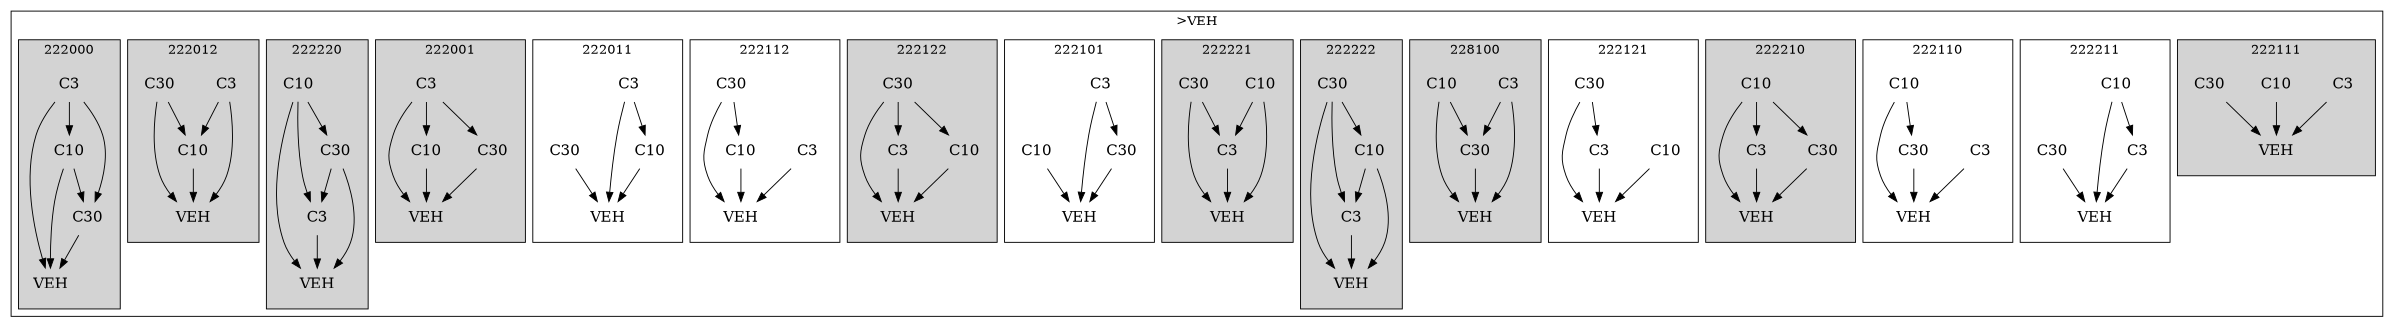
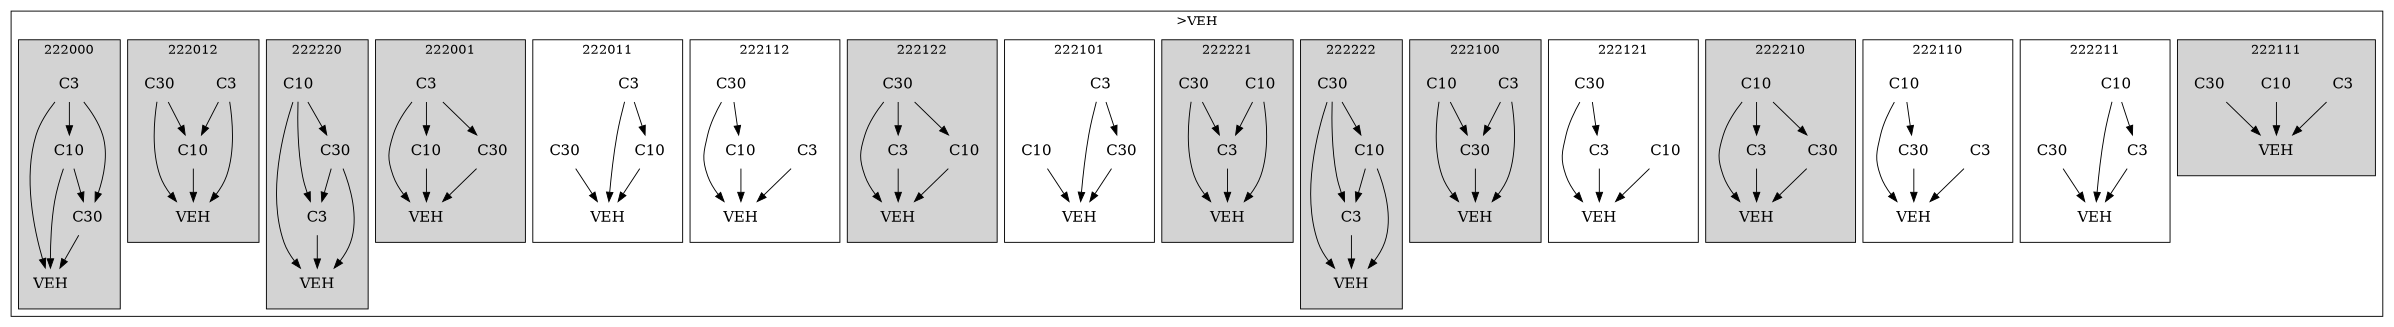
  strict digraph {
    compound=false
    labelloc=t
    node [fontsize=16 shape=plaintext]
    n1 [label=VEH]
    n2 [label=C3]
    n3 [label=C10]
    n4 [label=C30]
    n5 [label=VEH]
    n6 [label=C3]
    n7 [label=C10]
    n8 [label=C30]
    n9 [label=VEH]
    n10 [label=C3]
    n11 [label=C10]
    n12 [label=C30]
    n13 [label=VEH]
    n14 [label=C3]
    n15 [label=C10]
    n16 [label=C30]
    n17 [label=VEH]
    n18 [label=C3]
    n19 [label=C10]
    n20 [label=C30]
    n21 [label=VEH]
    n22 [label=C3]
    n23 [label=C30]
    n24 [label=C10]
    n25 [label=VEH]
    n26 [label=C3]
    n27 [label=C10]
    n28 [label=C30]
    n29 [label=VEH]
    n30 [label=C3]
    n31 [label=C10]
    n32 [label=C30]
    n33 [label=VEH]
    n34 [label=C3]
    n35 [label=C30]
    n36 [label=C10]
    n37 [label=VEH]
    n38 [label=C3]
    n39 [label=C10]
    n40 [label=C30]
    n41 [label=VEH]
    n42 [label=C3]
    n43 [label=C10]
    n44 [label=C30]
    n45 [label=VEH]
    n46 [label=C3]
    n47 [label=C10]
    n48 [label=C30]
    n49 [label=VEH]
    n50 [label=C3]
    n51 [label=C10]
    n52 [label=C30]
    n53 [label=VEH]
    n54 [label=C3]
    n55 [label=C10]
    n56 [label=C30]
    n57 [label=VEH]
    n58 [label=C3]
    n59 [label=C10]
    n60 [label=C30]
    n61 [label=VEH]
    n62 [label=C3]
    n63 [label=C10]
    n64 [label=C30]
    subgraph cluster_1 {
      label=">VEH"
      subgraph cluster_2 {
        label=222111
        style=filled
        n1
        n2
        n3
        n4
      }
      subgraph cluster_3 {
        label=222211
        n5
        n6
        n7
        n8
      }
      subgraph cluster_4 {
        label=222110
        n9
        n10
        n11
        n12
      }
      subgraph cluster_5 {
        label=222210
        style=filled
        n13
        n14
        n15
        n16
      }
      subgraph cluster_6 {
        label=222121
        n17
        n18
        n19
        n20
      }
      subgraph cluster_7 {
-       label=228100
+       label=222100
        style=filled
        n21
        n22
        n23
        n24
      }
      subgraph cluster_8 {
        label=222222
        style=filled
        n25
        n26
        n27
        n28
      }
      subgraph cluster_9 {
        label=222221
        style=filled
        n29
        n30
        n31
        n32
      }
      subgraph cluster_10 {
        label=222101
        n33
        n34
        n35
        n36
      }
      subgraph cluster_11 {
        label=222122
        style=filled
        n37
        n38
        n39
        n40
      }
      subgraph cluster_12 {
        label=222112
        n41
        n42
        n43
        n44
      }
      subgraph cluster_13 {
        label=222011
        n45
        n46
        n47
        n48
      }
      subgraph cluster_14 {
        label=222001
        style=filled
        n49
        n50
        n51
        n52
      }
      subgraph cluster_15 {
        label=222220
        style=filled
        n53
        n54
        n55
        n56
      }
      subgraph cluster_16 {
        label=222012
        style=filled
        n57
        n58
        n59
        n60
      }
      subgraph cluster_17 {
        label=222000
        style=filled
        n61
        n62
        n63
        n64
      }
    }
    n2 -> n1
    n3 -> n1
    n4 -> n1
    n6 -> n5
    n7 -> n5
    n7 -> n6
    n8 -> n5
    n10 -> n9
    n11 -> n9
    n11 -> n12
    n12 -> n9
    n14 -> n13
    n15 -> n13
    n15 -> n14
    n15 -> n16
    n16 -> n13
    n18 -> n17
    n19 -> n17
    n20 -> n17
    n20 -> n18
    n22 -> n21
    n22 -> n23
    n23 -> n21
    n24 -> n21
    n24 -> n23
    n26 -> n25
    n27 -> n25
    n27 -> n26
    n28 -> n25
    n28 -> n26
    n28 -> n27
    n30 -> n29
    n31 -> n29
    n31 -> n30
    n32 -> n29
    n32 -> n30
    n34 -> n33
    n34 -> n35
    n35 -> n33
    n36 -> n33
    n38 -> n37
    n39 -> n37
    n40 -> n37
    n40 -> n38
    n40 -> n39
    n42 -> n41
    n43 -> n41
    n44 -> n41
    n44 -> n43
    n46 -> n45
    n46 -> n47
    n47 -> n45
    n48 -> n45
    n50 -> n49
    n50 -> n51
    n50 -> n52
    n51 -> n49
    n52 -> n49
    n54 -> n53
    n55 -> n53
    n55 -> n54
    n55 -> n56
    n56 -> n53
    n56 -> n54
    n58 -> n57
    n58 -> n59
    n59 -> n57
    n60 -> n57
    n60 -> n59
    n62 -> n61
    n62 -> n63
    n62 -> n64
    n63 -> n61
    n63 -> n64
    n64 -> n61
  }
